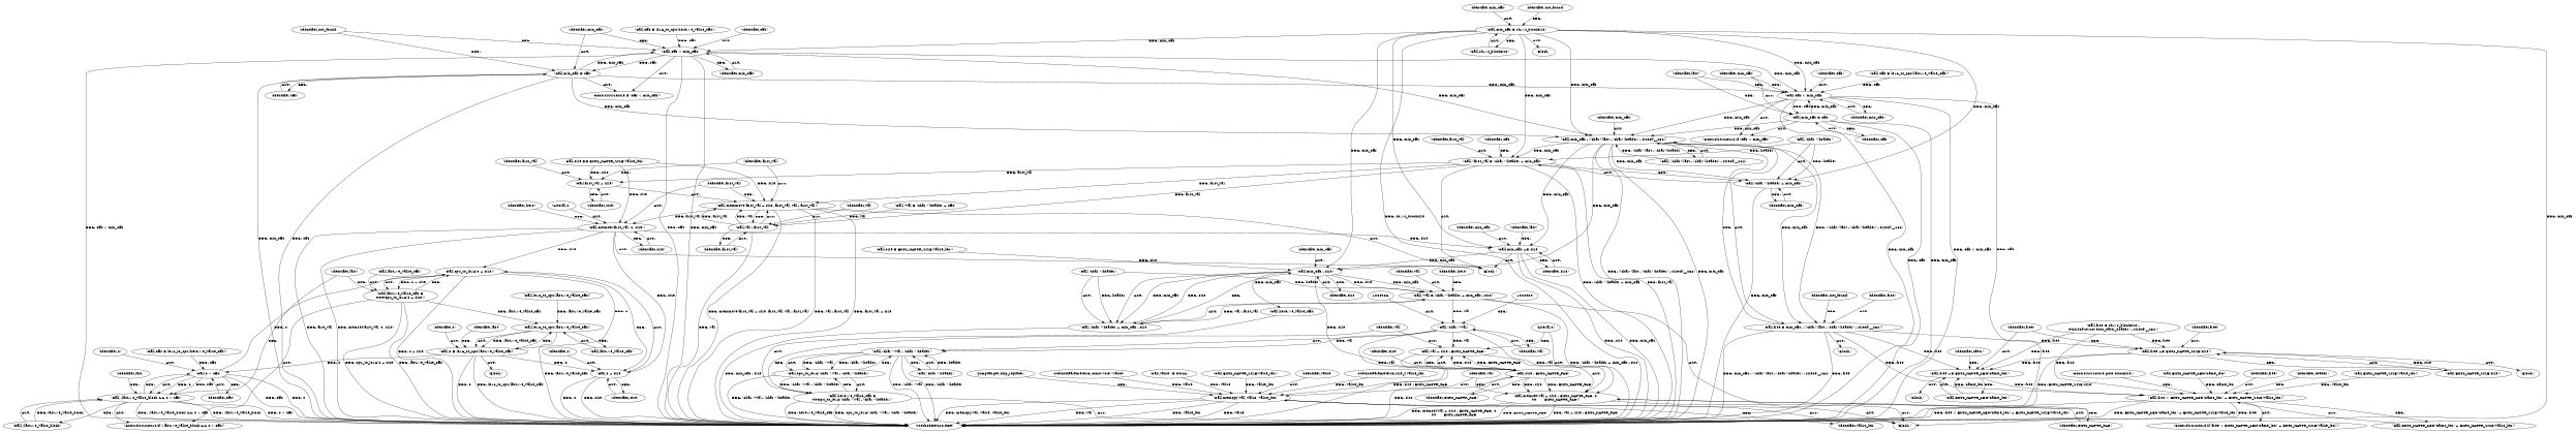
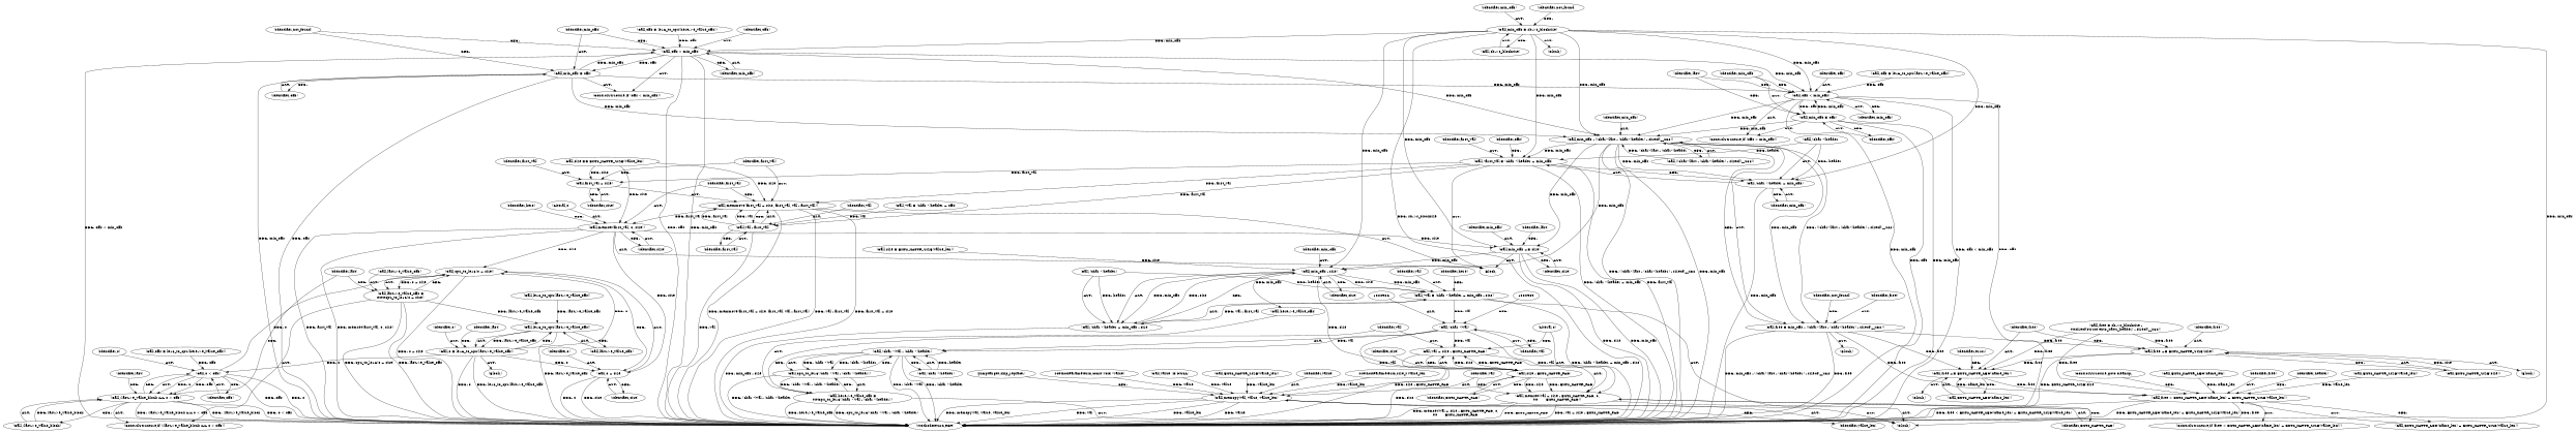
  digraph {
    n1 [label="(Call,min_offs = sb->s_blocksize)"]
    n2 [label="(Call,offs < min_offs)"]
    n3 [label="(Call,offs < min_offs)"]
    n4 [label="(Call,min_offs - ((char*)last - (char*)header) - sizeof(__u32))"]
    n5 [label="(Call,*first_val = (char *)header + min_offs)"]
    n6 [label="(Call,min_offs += size)"]
    n7 [label="(Call,min_offs - size)"]
    n8 [label="(Call,(char *)header + min_offs)"]
    n9 [label="(Call,sb->s_blocksize)"]
    n10 [label="(MethodReturn,RET)"]
    n11 [label="(Block,)"]
    n12 [label="(Call,min_offs = offs)"]
    n13 [label="(ControlStructure,if (offs < min_offs))"]
    n14 [label="(Identifier,min_offs)"]
    n15 [label="(Call,min_offs = offs)"]
    n16 [label="(ControlStructure,if (offs < min_offs))"]
    n17 [label="(Identifier,min_offs)"]
    n18 [label="(Call,free = min_offs - ((char*)last - (char*)header) - sizeof(__u32))"]
    n19 [label="(Call,((char*)last - (char*)header) - sizeof(__u32))"]
    n20 [label="(Call,memmove(first_val + size, first_val, val - first_val))"]
    n21 [label="(Call,first_val + size)"]
    n22 [label="(Call,val - first_val)"]
    n23 [label="(Block,)"]
    n24 [label="(Identifier,size)"]
    n25 [label="(Call,*val = (char *)header + min_offs - size)"]
    n26 [label="(Call,(char *)header + min_offs - size)"]
    n27 [label="(Call,size - EXT2_XATTR_PAD)"]
    n28 [label="(Identifier,size)"]
    n29 [label="(Call,here->e_value_offs)"]
    n30 [label="(Identifier,min_offs)"]
    n31 [label="(Identifier,offs)"]
    n32 [label="(Identifier,offs)"]
    n33 [label="(Call,free += EXT2_XATTR_SIZE(size))"]
    n34 [label="(Call,free += EXT2_XATTR_LEN(name_len))"]
    n35 [label="(Call,free < EXT2_XATTR_LEN(name_len) + EXT2_XATTR_SIZE(value_len))"]
    n36 [label="(Block,)"]
    n37 [label="(Call,EXT2_XATTR_SIZE(size))"]
    n38 [label="(Block,)"]
    n39 [label="(Block,)"]
    n40 [label="(Call,EXT2_XATTR_LEN(name_len))"]
    n41 [label="(Call,EXT2_XATTR_LEN(name_len) + EXT2_XATTR_SIZE(value_len))"]
    n42 [label="(ControlStructure,if (free < EXT2_XATTR_LEN(name_len) + EXT2_XATTR_SIZE(value_len)))"]
    n43 [label="(Call,memset(first_val, 0, size))"]
    n44 [label="(Identifier,size)"]
    n45 [label="(Identifier,first_val)"]
    n46 [label="(Call,cpu_to_le16(o + size))"]
    n47 [label="(Call,o + size)"]
    n48 [label="(Identifier,size)"]
    n49 [label="(Call,last->e_value_offs =\n\t\t\t\t\t\tcpu_to_le16(o + size))"]
    n50 [label="(Identifier,size)"]
    n51 [label="(Call,(char *)val)"]
    n52 [label="(Block,)"]
    n53 [label="(Call,memset(val + size - EXT2_XATTR_PAD, 0,\n\t\t\t       EXT2_XATTR_PAD))"]
    n54 [label="(Call,val + size - EXT2_XATTR_PAD)"]
    n55 [label="(Identifier,EXT2_XATTR_PAD)"]
    n56 [label="(Call,(char *)val - (char *)header)"]
    n57 [label="(Call,memcpy(val, value, value_len))"]
    n58 [label="(Identifier,val)"]
    n59 [label="(Call,cpu_to_le16((char *)val - (char *)header))"]
    n60 [label="(Call,(char *)header)"]
    n61 [label="(Identifier,EXT2_XATTR_PAD)"]
    n62 [label="(Identifier,value_len)"]
    n63 [label="(Call,here->e_value_offs =\n\t\t\t\tcpu_to_le16((char *)val - (char *)header))"]
    n64 [label="(Call,le16_to_cpu(last->e_value_offs))"]
    n65 [label="(ControlStructure,if (!last->e_value_block && o < offs))"]
    n66 [label="(Call,o = le16_to_cpu(last->e_value_offs))"]
    n67 [label="(Call,last->e_value_offs)"]
    n68 [label="(Call,o < offs)"]
    n69 [label="(Block,)"]
    n70 [label="(Call,!last->e_value_block && o < offs)"]
    n71 [label="(Identifier,offs)"]
    n72 [label="(Call,!last->e_value_block)"]
    n73 [label="(Identifier,val)"]
    n74 [label="(Identifier,min_offs)"]
    n75 [label="(Call,*val = (char *)header + offs)"]
    n76 [label="(Identifier,min_offs)"]
    n77 [label="(Identifier,here)"]
    n78 [label="(Identifier,free)"]
    n79 [label="(Call,size = EXT2_XATTR_SIZE(value_len))"]
-   n80 [label="(ControlStructure,goto blocksize;)"]
+   n80 [label="(ControlStructure,goto cleanup;)"]
    n81 [label="(Call,le16_to_cpu(last->e_value_offs))"]
    n82 [label="(Identifier,offs)"]
    n83 [label="(MethodParameterIn,size_t value_len)"]
    n84 [label="(Identifier,first_val)"]
-   n85 [label="(Identifier,xattr)"]
+   n85 [label="(Identifier,error)"]
    n86 [label="(Identifier,last)"]
    n87 [label="(Identifier,min_offs)"]
    n88 [label="(Identifier,val)"]
    n89 [label="(JumpTarget,skip_replace:)"]
    n90 [label="(Call,EXT2_XATTR_LEN(name_len))"]
    n91 [label="(Identifier,min_offs)"]
    n92 [label="(Identifier,not_found)"]
    n93 [label="(Call,(char *)header)"]
    n94 [label="(Identifier,val)"]
    n95 [label="(Identifier,first_val)"]
    n96 [label="(Call,offs = le16_to_cpu(here->e_value_offs))"]
    n97 [label="(Identifier,not_found)"]
    n98 [label="(Literal,0)"]
    n99 [label="(Identifier,free)"]
    n100 [label="(Identifier,o)"]
    n101 [label="(Identifier,min_offs)"]
    n102 [label="(Identifier,last)"]
    n103 [label="(Identifier,not_found)"]
    n104 [label="(Identifier,last)"]
    n105 [label="(Identifier,here)"]
    n106 [label="(Identifier,o)"]
    n107 [label="(MethodParameterIn,const void *value)"]
    n108 [label="(Call,value != NULL)"]
    n109 [label="(Call,(char *)header)"]
    n110 [label="(Call,EXT2_XATTR_SIZE(value_len))"]
    n111 [label="(Identifier,first_val)"]
    n112 [label="(Identifier,last)"]
    n113 [label="(Identifier,offs)"]
    n114 [label="(Call,offs = le16_to_cpu(last->e_value_offs))"]
    n115 [label="(Call,last->e_value_offs)"]
    n116 [label="(Identifier,last)"]
    n117 [label="(Call,offs = le16_to_cpu(here->e_value_offs))"]
    n118 [label="(Identifier,free)"]
    n119 [label="(Identifier,value)"]
    n120 [label="(Call,size == EXT2_XATTR_SIZE(value_len))"]
    n121 [label="(Identifier,min_offs)"]
    n122 [label="(Call,free = sb->s_blocksize -\n\t\t\tsizeof(struct ext2_xattr_header) - sizeof(__u32))"]
    n123 [label="(Identifier,first_val)"]
    n124 [label="(Identifier,val)"]
    n125 [label="(Identifier,header)"]
    n126 [label="(Identifier,o)"]
    n127 [label="(Identifier,free)"]
    n128 [label="(Identifier,size)"]
    n129 [label="(Call,EXT2_XATTR_SIZE(value_len))"]
    n130 [label="(Identifier,offs)"]
    n131 [label="(Literal,0)"]
    1000936
    1000939
    n1 -> n2 [label="DDG: min_offs"]
    n1 -> n3 [label="DDG: min_offs"]
    n1 -> n4 [label="DDG: min_offs"]
    n1 -> n5 [label="DDG: min_offs"]
    n1 -> n6 [label="DDG: min_offs"]
    n1 -> n7 [label="DDG: min_offs"]
    n1 -> n8 [label="DDG: min_offs"]
    n1 -> n9 [label="CFG: "]
    n1 -> n10 [label="DDG: sb->s_blocksize"]
    n1 -> n10 [label="DDG: min_offs"]
    n1 -> n11 [label="AST: "]
    n2 -> n3 [label="DDG: min_offs"]
    n2 -> n4 [label="DDG: min_offs"]
    n2 -> n10 [label="DDG: min_offs"]
    n2 -> n10 [label="DDG: offs < min_offs"]
    n2 -> n10 [label="DDG: offs"]
    n2 -> n12 [label="DDG: offs"]
    n2 -> n13 [label="AST: "]
    n2 -> n14 [label="CFG: "]
    n3 -> n4 [label="DDG: min_offs"]
    n3 -> n10 [label="DDG: min_offs"]
    n3 -> n10 [label="DDG: offs < min_offs"]
    n3 -> n10 [label="DDG: offs"]
    n3 -> n15 [label="DDG: offs"]
    n3 -> n16 [label="AST: "]
    n3 -> n17 [label="CFG: "]
    n4 -> n5 [label="DDG: min_offs"]
    n4 -> n6 [label="DDG: min_offs"]
    n4 -> n7 [label="DDG: min_offs"]
    n4 -> n8 [label="DDG: min_offs"]
    n4 -> n10 [label="DDG: ((char*)last - (char*)header) - sizeof(__u32)"]
    n4 -> n10 [label="DDG: min_offs"]
    n4 -> n18 [label="AST: "]
    n4 -> n18 [label="DDG: min_offs"]
    n4 -> n18 [label="DDG: ((char*)last - (char*)header) - sizeof(__u32)"]
    n4 -> n19 [label="CFG: "]
    n5 -> n8 [label="CFG: "]
    n5 -> n10 [label="DDG: first_val"]
    n5 -> n10 [label="DDG: (char *)header + min_offs"]
    n5 -> n20 [label="DDG: first_val"]
    n5 -> n21 [label="DDG: first_val"]
    n5 -> n22 [label="DDG: first_val"]
    n5 -> n23 [label="AST: "]
    n6 -> n7 [label="DDG: min_offs"]
    n6 -> n10 [label="DDG: size"]
    n6 -> n10 [label="DDG: min_offs"]
    n6 -> n23 [label="AST: "]
    n6 -> n24 [label="CFG: "]
    n7 -> n25 [label="DDG: min_offs"]
    n7 -> n25 [label="DDG: size"]
    n7 -> n26 [label="AST: "]
    n7 -> n26 [label="DDG: min_offs"]
    n7 -> n26 [label="DDG: size"]
    n7 -> n27 [label="DDG: size"]
    n7 -> n28 [label="CFG: "]
    n7 -> n29 [label="DDG: min_offs"]
    n8 -> n5 [label="AST: "]
    n8 -> n10 [label="DDG: min_offs"]
    n8 -> n30 [label="CFG: "]
    n9 -> n1 [label="AST: "]
    n12 -> n2 [label="DDG: min_offs"]
    n12 -> n3 [label="DDG: min_offs"]
    n12 -> n4 [label="DDG: min_offs"]
    n12 -> n10 [label="DDG: offs"]
    n12 -> n10 [label="DDG: min_offs"]
    n12 -> n13 [label="AST: "]
    n12 -> n31 [label="CFG: "]
    n14 -> n2 [label="AST: "]
    n15 -> n3 [label="DDG: min_offs"]
    n15 -> n4 [label="DDG: min_offs"]
    n15 -> n10 [label="DDG: offs"]
    n15 -> n10 [label="DDG: min_offs"]
    n15 -> n16 [label="AST: "]
    n15 -> n32 [label="CFG: "]
    n17 -> n3 [label="AST: "]
    n18 -> n4 [label="CFG: "]
    n18 -> n10 [label="DDG: min_offs - ((char*)last - (char*)header) - sizeof(__u32)"]
    n18 -> n10 [label="DDG: free"]
    n18 -> n33 [label="DDG: free"]
    n18 -> n34 [label="DDG: free"]
    n18 -> n35 [label="DDG: free"]
    n18 -> n36 [label="AST: "]
    n19 -> n4 [label="AST: "]
    n19 -> n4 [label="DDG: (char*)last - (char*)header"]
    n20 -> n10 [label="DDG: memmove(first_val + size, first_val, val - first_val)"]
    n20 -> n10 [label="DDG: val - first_val"]
    n20 -> n10 [label="DDG: first_val + size"]
    n20 -> n22 [label="CFG: "]
    n20 -> n23 [label="AST: "]
    n20 -> n43 [label="DDG: first_val"]
    n21 -> n20 [label="AST: "]
    n21 -> n44 [label="CFG: "]
    n22 -> n10 [label="DDG: val"]
    n22 -> n20 [label="AST: "]
    n22 -> n20 [label="DDG: first_val"]
    n22 -> n20 [label="DDG: val"]
    n22 -> n45 [label="CFG: "]
    n24 -> n6 [label="AST: "]
    n25 -> n10 [label="DDG: (char *)header + min_offs - size"]
    n25 -> n26 [label="DDG: val - first_val"]
    n25 -> n51 [label="DDG: val"]
    n25 -> n52 [label="AST: "]
    n26 -> n7 [label="CFG: "]
    n26 -> n10 [label="DDG: min_offs - size"]
    n26 -> n25 [label="AST: "]
    n27 -> n10 [label="DDG: size"]
    n27 -> n53 [label="DDG: size"]
    n27 -> n53 [label="DDG: EXT2_XATTR_PAD"]
    n27 -> n54 [label="AST: "]
    n27 -> n54 [label="DDG: size"]
    n27 -> n54 [label="DDG: EXT2_XATTR_PAD"]
    n27 -> n55 [label="CFG: "]
    n28 -> n7 [label="AST: "]
    n29 -> n63 [label="AST: "]
    n30 -> n8 [label="AST: "]
    n31 -> n12 [label="AST: "]
    n32 -> n15 [label="AST: "]
    n33 -> n10 [label="DDG: EXT2_XATTR_SIZE(size)"]
    n33 -> n34 [label="DDG: free"]
    n33 -> n37 [label="CFG: "]
    n33 -> n38 [label="AST: "]
    n34 -> n35 [label="DDG: free"]
    n34 -> n39 [label="AST: "]
    n34 -> n40 [label="CFG: "]
    n35 -> n10 [label="DDG: EXT2_XATTR_LEN(name_len) + EXT2_XATTR_SIZE(value_len)"]
    n35 -> n10 [label="DDG: free"]
    n35 -> n10 [label="DDG: free < EXT2_XATTR_LEN(name_len) + EXT2_XATTR_SIZE(value_len)"]
    n35 -> n41 [label="CFG: "]
    n35 -> n42 [label="AST: "]
    n37 -> n33 [label="AST: "]
    n37 -> n33 [label="DDG: size"]
    n40 -> n34 [label="AST: "]
    n40 -> n34 [label="DDG: name_len"]
    n41 -> n35 [label="AST: "]
    n43 -> n6 [label="DDG: size"]
    n43 -> n10 [label="DDG: first_val"]
    n43 -> n10 [label="DDG: memset(first_val, 0, size)"]
    n43 -> n23 [label="AST: "]
    n43 -> n46 [label="DDG: size"]
    n43 -> n47 [label="DDG: size"]
    n43 -> n48 [label="CFG: "]
    n44 -> n21 [label="AST: "]
    n45 -> n22 [label="AST: "]
    n46 -> n10 [label="DDG: o + size"]
    n46 -> n47 [label="CFG: "]
    n46 -> n49 [label="AST: "]
    n46 -> n49 [label="DDG: o + size"]
    n47 -> n10 [label="DDG: o"]
    n47 -> n10 [label="DDG: size"]
    n47 -> n46 [label="AST: "]
    n47 -> n50 [label="CFG: "]
    n48 -> n43 [label="AST: "]
    n49 -> n10 [label="DDG: last->e_value_offs"]
    n49 -> n10 [label="DDG: cpu_to_le16(o + size)"]
    n49 -> n46 [label="CFG: "]
    n49 -> n64 [label="DDG: last->e_value_offs"]
    n49 -> n65 [label="AST: "]
    n50 -> n47 [label="AST: "]
    n51 -> n53 [label="DDG: val"]
    n51 -> n54 [label="DDG: val"]
    n51 -> n56 [label="AST: "]
    n51 -> n56 [label="DDG: val"]
    n51 -> n57 [label="DDG: val"]
    n51 -> n58 [label="CFG: "]
    n53 -> n10 [label="DDG: val + size - EXT2_XATTR_PAD"]
    n53 -> n10 [label="DDG: memset(val + size - EXT2_XATTR_PAD, 0,\n\t\t\t       EXT2_XATTR_PAD)"]
    n53 -> n10 [label="DDG: EXT2_XATTR_PAD"]
    n53 -> n52 [label="AST: "]
    n53 -> n61 [label="CFG: "]
    n54 -> n10 [label="DDG: size - EXT2_XATTR_PAD"]
    n54 -> n27 [label="CFG: "]
    n54 -> n53 [label="AST: "]
    n55 -> n27 [label="AST: "]
    n56 -> n10 [label="DDG: (char *)val"]
    n56 -> n10 [label="DDG: (char *)header"]
    n56 -> n59 [label="AST: "]
    n56 -> n59 [label="DDG: (char *)val"]
    n56 -> n59 [label="DDG: (char *)header"]
    n56 -> n60 [label="CFG: "]
    n57 -> n10 [label="DDG: val"]
    n57 -> n10 [label="DDG: value_len"]
    n57 -> n10 [label="DDG: value"]
    n57 -> n10 [label="DDG: memcpy(val, value, value_len)"]
    n57 -> n52 [label="AST: "]
    n57 -> n62 [label="CFG: "]
    n58 -> n51 [label="AST: "]
    n59 -> n10 [label="DDG: (char *)val - (char *)header"]
    n59 -> n56 [label="CFG: "]
    n59 -> n63 [label="AST: "]
    n59 -> n63 [label="DDG: (char *)val - (char *)header"]
    n60 -> n56 [label="AST: "]
    n60 -> n56 [label="DDG: header"]
    n61 -> n53 [label="AST: "]
    n62 -> n57 [label="AST: "]
    n63 -> n10 [label="DDG: cpu_to_le16((char *)val - (char *)header)"]
    n63 -> n10 [label="DDG: here->e_value_offs"]
    n63 -> n52 [label="AST: "]
    n63 -> n59 [label="CFG: "]
    n64 -> n10 [label="DDG: last->e_value_offs"]
    n64 -> n66 [label="AST: "]
    n64 -> n66 [label="DDG: last->e_value_offs"]
    n64 -> n67 [label="CFG: "]
    n66 -> n10 [label="DDG: o"]
    n66 -> n10 [label="DDG: le16_to_cpu(last->e_value_offs)"]
-   n46 -> n66 [label="DDG: o"]
+   n66 -> n46 [label="DDG: o"]
    n66 -> n47 [label="DDG: o"]
    n66 -> n64 [label="CFG: "]
    n66 -> n68 [label="DDG: o"]
    n66 -> n69 [label="AST: "]
    n67 -> n64 [label="AST: "]
    n68 -> n10 [label="DDG: offs"]
    n68 -> n10 [label="DDG: o"]
    n68 -> n46 [label="DDG: o"]
    n68 -> n70 [label="AST: "]
    n68 -> n70 [label="DDG: o"]
    n68 -> n70 [label="DDG: offs"]
    n68 -> n71 [label="CFG: "]
    n70 -> n10 [label="DDG: o < offs"]
    n70 -> n10 [label="DDG: !last->e_value_block && o < offs"]
    n70 -> n10 [label="DDG: !last->e_value_block"]
    n70 -> n65 [label="AST: "]
    n70 -> n68 [label="CFG: "]
    n70 -> n72 [label="CFG: "]
    n71 -> n68 [label="AST: "]
    n72 -> n70 [label="AST: "]
    n72 -> n70 [label="DDG: last->e_value_block"]
    n73 -> n54 [label="AST: "]
    n73 -> n63 [label="CFG: "]
    n74 -> n2 [label="CFG: "]
    n74 -> n12 [label="AST: "]
    n75 -> n22 [label="DDG: val"]
    n76 -> n3 [label="CFG: "]
    n76 -> n15 [label="AST: "]
    n77 -> n43 [label="CFG: "]
    n78 -> n33 [label="CFG: "]
    n78 -> n34 [label="AST: "]
    n79 -> n7 [label="DDG: size"]
    n80 -> n35 [label="CFG: "]
    n81 -> n64 [label="DDG: last->e_value_offs"]
    n82 -> n3 [label="AST: "]
    n83 -> n57 [label="DDG: value_len"]
    n84 -> n21 [label="AST: "]
    n85 -> n34 [label="CFG: "]
    n86 -> n49 [label="CFG: "]
    n86 -> n70 [label="CFG: "]
    n87 -> n7 [label="AST: "]
    n88 -> n22 [label="AST: "]
    n89 -> n57 [label="CFG: "]
    n90 -> n35 [label="DDG: name_len"]
    n91 -> n1 [label="AST: "]
    n92 -> n2 [label="CFG: "]
    n92 -> n12 [label="CFG: "]
    n93 -> n25 [label="DDG: header"]
    n93 -> n26 [label="AST: "]
    n93 -> n26 [label="DDG: header"]
    n94 -> n25 [label="AST: "]
    n95 -> n5 [label="AST: "]
    n96 -> n68 [label="DDG: offs"]
    n97 -> n18 [label="CFG: "]
    n98 -> n43 [label="AST: "]
    n99 -> n33 [label="AST: "]
    n100 -> n66 [label="AST: "]
    n101 -> n6 [label="AST: "]
    n102 -> n70 [label="CFG: "]
    n103 -> n1 [label="CFG: "]
    n104 -> n6 [label="CFG: "]
    n105 -> n25 [label="CFG: "]
    n106 -> n68 [label="AST: "]
    n107 -> n57 [label="DDG: value"]
    n108 -> n57 [label="DDG: value"]
    n109 -> n5 [label="DDG: header"]
    n109 -> n8 [label="AST: "]
    n109 -> n8 [label="DDG: header"]
    n110 -> n57 [label="DDG: value_len"]
    n111 -> n20 [label="AST: "]
    n111 -> n21 [label="CFG: "]
    n112 -> n3 [label="CFG: "]
    n112 -> n15 [label="CFG: "]
    n113 -> n2 [label="AST: "]
    n114 -> n3 [label="DDG: offs"]
    n115 -> n49 [label="AST: "]
    n116 -> n66 [label="CFG: "]
    n117 -> n2 [label="DDG: offs"]
    n118 -> n35 [label="AST: "]
    n119 -> n57 [label="AST: "]
    n120 -> n20 [label="DDG: size"]
    n120 -> n21 [label="DDG: size"]
    n120 -> n43 [label="DDG: size"]
    n121 -> n4 [label="AST: "]
    n122 -> n33 [label="DDG: free"]
    n122 -> n34 [label="DDG: free"]
    n122 -> n35 [label="DDG: free"]
    n123 -> n20 [label="CFG: "]
    n123 -> n43 [label="AST: "]
    n124 -> n53 [label="CFG: "]
    n124 -> n57 [label="AST: "]
    n125 -> n35 [label="CFG: "]
    n126 -> n47 [label="AST: "]
    n127 -> n18 [label="AST: "]
    n128 -> n27 [label="AST: "]
    n129 -> n35 [label="DDG: value_len"]
    n130 -> n5 [label="CFG: "]
    n131 -> n53 [label="AST: "]
    n131 -> n54 [label="CFG: "]
    1000936 -> n51 [label="AST: "]
    1000939 -> n51 [label="CFG: "]
  }
